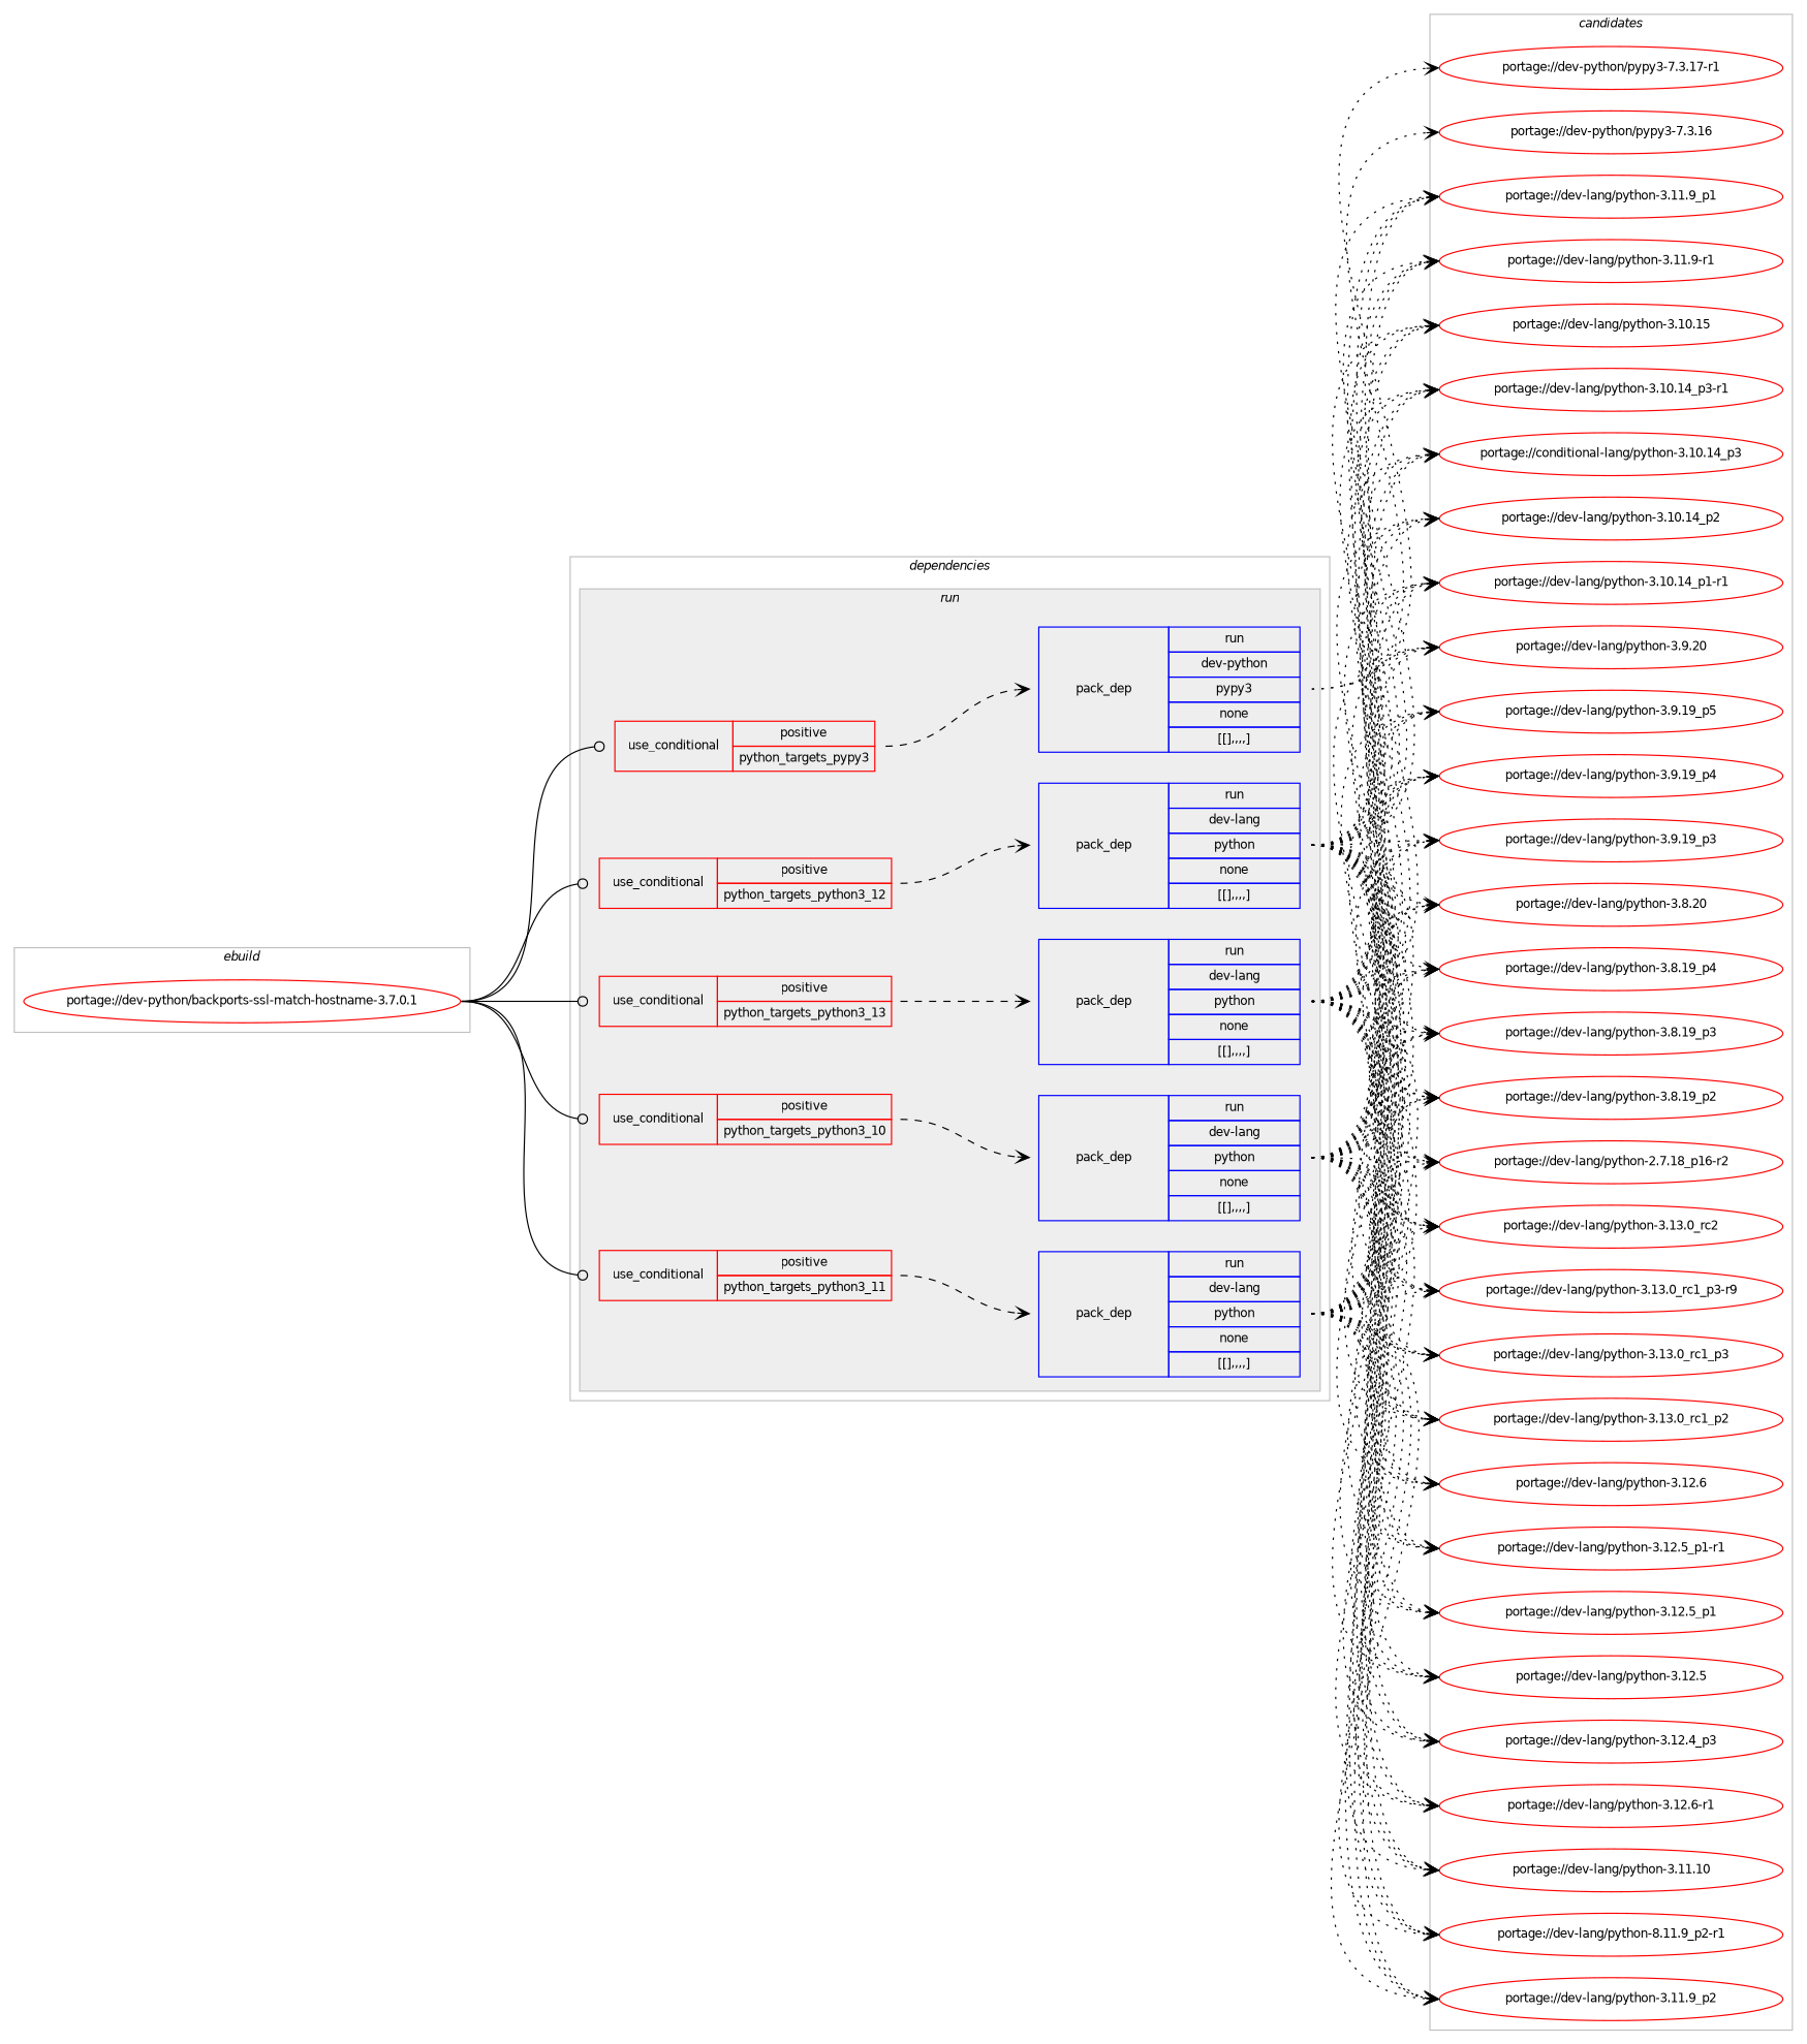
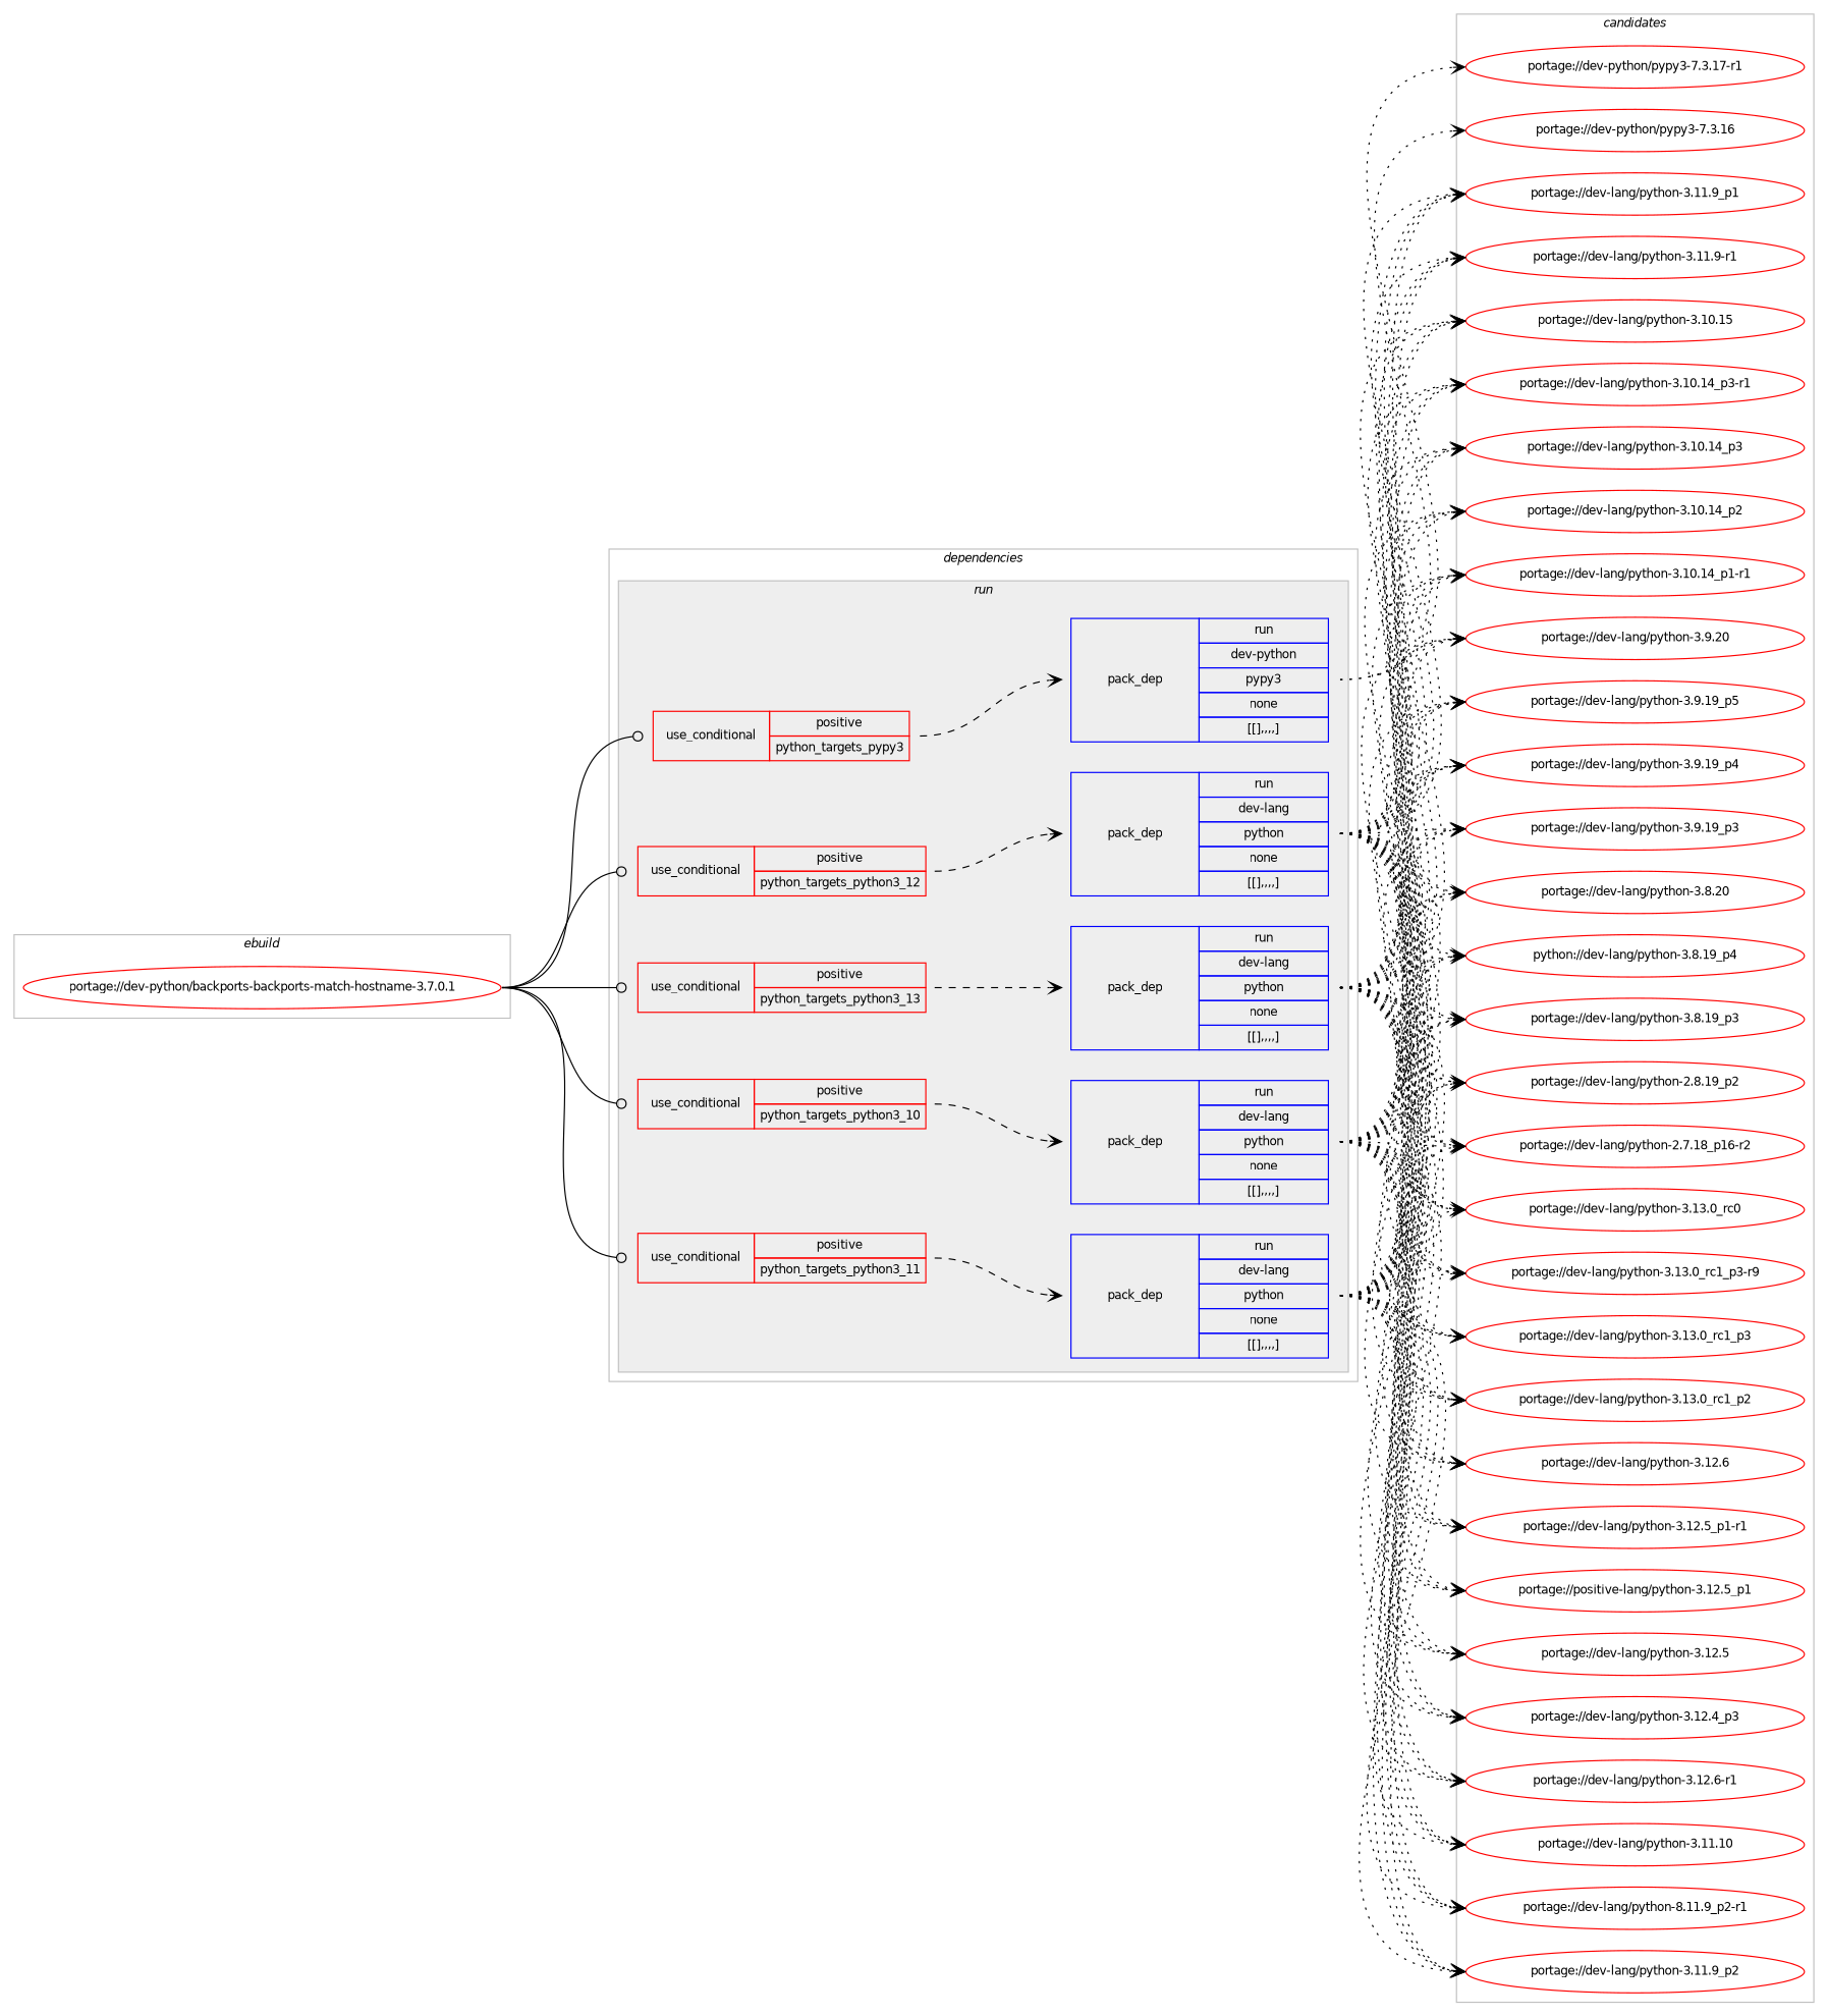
  digraph {
    compound=true
    concentrate=true
    fontname=Helvetica
    fontsize=10
    newrank=true
    rankdir=LR
    ranksep=1.5
    node [color=red fontname=Helvetica fontsize=10]
    edge [arrowhead=vee headport=w style=dotted tailport=e weight=100]
-   n1 [label="portage://dev-python/backports-ssl-match-hostname-3.7.0.1" width=4]
+   n1 [label="portage://dev-python/backports-backports-match-hostname-3.7.0.1" width=4]
    n2 [color=blue label=<<TABLE BORDER="0" CELLBORDER="1" CELLSPACING="0" CELLPADDING="4" WIDTH="220"><TR><TD ROWSPAN="6" CELLPADDING="30">pack_dep</TD></TR><TR><TD WIDTH="110">run</TD></TR><TR><TD>dev-python</TD></TR><TR><TD>pypy3</TD></TR><TR><TD>none</TD></TR><TR><TD>[[],,,,]</TD></TR></TABLE>> shape=none]
    n3 [label=<<TABLE BORDER="0" CELLBORDER="1" CELLSPACING="0" CELLPADDING="4"><TR><TD ROWSPAN="3" CELLPADDING="10">use_conditional</TD></TR><TR><TD>positive</TD></TR><TR><TD>python_targets_pypy3</TD></TR></TABLE>> shape=none]
    n4 [color=blue label=<<TABLE BORDER="0" CELLBORDER="1" CELLSPACING="0" CELLPADDING="4" WIDTH="220"><TR><TD ROWSPAN="6" CELLPADDING="30">pack_dep</TD></TR><TR><TD WIDTH="110">run</TD></TR><TR><TD>dev-lang</TD></TR><TR><TD>python</TD></TR><TR><TD>none</TD></TR><TR><TD>[[],,,,]</TD></TR></TABLE>> shape=none]
    n5 [label=<<TABLE BORDER="0" CELLBORDER="1" CELLSPACING="0" CELLPADDING="4"><TR><TD ROWSPAN="3" CELLPADDING="10">use_conditional</TD></TR><TR><TD>positive</TD></TR><TR><TD>python_targets_python3_10</TD></TR></TABLE>> shape=none]
    n6 [color=blue label=<<TABLE BORDER="0" CELLBORDER="1" CELLSPACING="0" CELLPADDING="4" WIDTH="220"><TR><TD ROWSPAN="6" CELLPADDING="30">pack_dep</TD></TR><TR><TD WIDTH="110">run</TD></TR><TR><TD>dev-lang</TD></TR><TR><TD>python</TD></TR><TR><TD>none</TD></TR><TR><TD>[[],,,,]</TD></TR></TABLE>> shape=none]
    n7 [label=<<TABLE BORDER="0" CELLBORDER="1" CELLSPACING="0" CELLPADDING="4"><TR><TD ROWSPAN="3" CELLPADDING="10">use_conditional</TD></TR><TR><TD>positive</TD></TR><TR><TD>python_targets_python3_11</TD></TR></TABLE>> shape=none]
    n8 [color=blue label=<<TABLE BORDER="0" CELLBORDER="1" CELLSPACING="0" CELLPADDING="4" WIDTH="220"><TR><TD ROWSPAN="6" CELLPADDING="30">pack_dep</TD></TR><TR><TD WIDTH="110">run</TD></TR><TR><TD>dev-lang</TD></TR><TR><TD>python</TD></TR><TR><TD>none</TD></TR><TR><TD>[[],,,,]</TD></TR></TABLE>> shape=none]
    n9 [label=<<TABLE BORDER="0" CELLBORDER="1" CELLSPACING="0" CELLPADDING="4"><TR><TD ROWSPAN="3" CELLPADDING="10">use_conditional</TD></TR><TR><TD>positive</TD></TR><TR><TD>python_targets_python3_12</TD></TR></TABLE>> shape=none]
    n10 [color=blue label=<<TABLE BORDER="0" CELLBORDER="1" CELLSPACING="0" CELLPADDING="4" WIDTH="220"><TR><TD ROWSPAN="6" CELLPADDING="30">pack_dep</TD></TR><TR><TD WIDTH="110">run</TD></TR><TR><TD>dev-lang</TD></TR><TR><TD>python</TD></TR><TR><TD>none</TD></TR><TR><TD>[[],,,,]</TD></TR></TABLE>> shape=none]
    n11 [label=<<TABLE BORDER="0" CELLBORDER="1" CELLSPACING="0" CELLPADDING="4"><TR><TD ROWSPAN="3" CELLPADDING="10">use_conditional</TD></TR><TR><TD>positive</TD></TR><TR><TD>python_targets_python3_13</TD></TR></TABLE>> shape=none]
    n12 [label="portage://dev-python/pypy3-7.3.17-r1" width=4]
    n13 [label="portage://dev-python/pypy3-7.3.16" width=4]
-   n14 [label="portage://dev-lang/python-3.13.0_rc2" width=4]
+   n14 [label="portage://dev-lang/python-3.13.0_rc0" width=4]
    n15 [label="portage://dev-lang/python-3.13.0_rc1_p3-r9" width=4]
    n16 [label="portage://dev-lang/python-3.13.0_rc1_p3" width=4]
    n17 [label="portage://dev-lang/python-3.13.0_rc1_p2" width=4]
    n18 [label="portage://dev-lang/python-3.12.6" width=4]
    n19 [label="portage://dev-lang/python-3.12.5_p1-r1" width=4]
-   n20 [label="portage://dev-lang/python-3.12.5_p1" width=4]
+   n20 [label="portage://positive-lang/python-3.12.5_p1" width=4]
    n21 [label="portage://dev-lang/python-3.12.5" width=4]
    n22 [label="portage://dev-lang/python-3.12.4_p3" width=4]
    n23 [label="portage://dev-lang/python-3.12.6-r1" width=4]
    n24 [label="portage://dev-lang/python-3.11.10" width=4]
    n25 [label="portage://dev-lang/python-8.11.9_p2-r1" width=4]
    n26 [label="portage://dev-lang/python-3.11.9_p2" width=4]
    n27 [label="portage://dev-lang/python-3.11.9_p1" width=4]
    n28 [label="portage://dev-lang/python-3.11.9-r1" width=4]
    n29 [label="portage://dev-lang/python-3.10.15" width=4]
    n30 [label="portage://dev-lang/python-3.10.14_p3-r1" width=4]
-   n31 [label="portage://conditional-lang/python-3.10.14_p3" width=4]
+   n31 [label="portage://dev-lang/python-3.10.14_p3" width=4]
    n32 [label="portage://dev-lang/python-3.10.14_p2" width=4]
    n33 [label="portage://dev-lang/python-3.10.14_p1-r1" width=4]
    n34 [label="portage://dev-lang/python-3.9.20" width=4]
    n35 [label="portage://dev-lang/python-3.9.19_p5" width=4]
    n36 [label="portage://dev-lang/python-3.9.19_p4" width=4]
    n37 [label="portage://dev-lang/python-3.9.19_p3" width=4]
    n38 [label="portage://dev-lang/python-3.8.20" width=4]
-   n39 [label="portage://dev-lang/python-3.8.19_p4" width=4]
+   n39 [label="python://dev-lang/python-3.8.19_p4" width=4]
    n40 [label="portage://dev-lang/python-3.8.19_p3" width=4]
-   n41 [label="portage://dev-lang/python-3.8.19_p2" width=4]
+   n41 [label="portage://dev-lang/python-2.8.19_p2" width=4]
    n42 [label="portage://dev-lang/python-2.7.18_p16-r2" width=4]
    subgraph cluster_1 {
      color=gray
      label=<<i>ebuild</i>>
      n1
    }
    subgraph cluster_2 {
      color=gray
      label=<<i>dependencies</i>>
      subgraph cluster_3 {
        color=gray
        fillcolor="#eeeeee"
        label=<<i>compile</i>>
        style=filled
      }
      subgraph cluster_4 {
        color=gray
        fillcolor="#eeeeee"
        label=<<i>compile and run</i>>
        style=filled
      }
      subgraph cluster_5 {
        color=gray
        fillcolor="#eeeeee"
        label=<<i>run</i>>
        style=filled
        subgraph sub_6 {
          color=gray
          fillcolor="#eeeeee"
          label=<<i>run</i>>
          style=filled
          n3
          subgraph sub_7 {
            color=gray
            fillcolor="#eeeeee"
            label=<<i>run</i>>
            style=filled
            n2
          }
        }
        subgraph sub_8 {
          color=gray
          fillcolor="#eeeeee"
          label=<<i>run</i>>
          style=filled
          n5
          subgraph sub_9 {
            color=gray
            fillcolor="#eeeeee"
            label=<<i>run</i>>
            style=filled
            n4
          }
        }
        subgraph sub_10 {
          color=gray
          fillcolor="#eeeeee"
          label=<<i>run</i>>
          style=filled
          n7
          subgraph sub_11 {
            color=gray
            fillcolor="#eeeeee"
            label=<<i>run</i>>
            style=filled
            n6
          }
        }
        subgraph sub_12 {
          color=gray
          fillcolor="#eeeeee"
          label=<<i>run</i>>
          style=filled
          n9
          subgraph sub_13 {
            color=gray
            fillcolor="#eeeeee"
            label=<<i>run</i>>
            style=filled
            n8
          }
        }
        subgraph sub_14 {
          color=gray
          fillcolor="#eeeeee"
          label=<<i>run</i>>
          style=filled
          n11
          subgraph sub_15 {
            color=gray
            fillcolor="#eeeeee"
            label=<<i>run</i>>
            style=filled
            n10
          }
        }
      }
    }
    subgraph cluster_16 {
      color=gray
      label=<<i>candidates</i>>
      rank=same
      subgraph sub_17 {
        color=black
        label=<<i>candidates</i>>
        nodesep=1
        rank=same
        n12
        n13
      }
      subgraph sub_18 {
        color=black
        label=<<i>candidates</i>>
        nodesep=1
        rank=same
        n14
        n15
        n16
        n17
        n18
        n19
        n20
        n21
        n22
        n23
        n24
        n25
        n26
        n27
        n28
        n29
        n30
        n31
        n32
        n33
        n34
        n35
        n36
        n37
        n38
        n39
        n40
        n41
        n42
      }
      subgraph sub_19 {
        color=black
        label=<<i>candidates</i>>
        nodesep=1
        rank=same
        n14
        n15
        n16
        n17
        n18
        n19
        n20
        n21
        n22
        n23
        n24
        n25
        n26
        n27
        n28
        n29
        n30
        n31
        n32
        n33
        n34
        n35
        n36
        n37
        n38
        n39
        n40
        n41
        n42
      }
      subgraph sub_20 {
        color=black
        label=<<i>candidates</i>>
        nodesep=1
        rank=same
        n14
        n15
        n16
        n17
        n18
        n19
        n20
        n21
        n22
        n23
        n24
        n25
        n26
        n27
        n28
        n29
        n30
        n31
        n32
        n33
        n34
        n35
        n36
        n37
        n38
        n39
        n40
        n41
        n42
      }
      subgraph sub_21 {
        color=black
        label=<<i>candidates</i>>
        nodesep=1
        rank=same
        n14
        n15
        n16
        n17
        n18
        n19
        n20
        n21
        n22
        n23
        n24
        n25
        n26
        n27
        n28
        n29
        n30
        n31
        n32
        n33
        n34
        n35
        n36
        n37
        n38
        n39
        n40
        n41
        n42
      }
    }
    n1 -> n3 [arrowhead=odot style=solid weight=20]
    n1 -> n5 [arrowhead=odot style=solid weight=20]
    n1 -> n7 [arrowhead=odot style=solid weight=20]
    n1 -> n9 [arrowhead=odot style=solid weight=20]
    n1 -> n11 [arrowhead=odot style=solid weight=20]
    n2 -> n12
    n2 -> n13
    n3 -> n2 [style=dashed weight=20]
    n4 -> n14
    n4 -> n15
    n4 -> n16
    n4 -> n17
    n4 -> n18
    n4 -> n19
    n4 -> n20
    n4 -> n21
    n4 -> n22
    n4 -> n23
    n4 -> n24
    n4 -> n25
    n4 -> n26
    n4 -> n27
    n4 -> n28
    n4 -> n29
    n4 -> n30
    n4 -> n31
    n4 -> n32
    n4 -> n33
    n4 -> n34
    n4 -> n35
    n4 -> n36
    n4 -> n37
    n4 -> n38
    n4 -> n39
    n4 -> n40
    n4 -> n41
    n4 -> n42
    n5 -> n4 [style=dashed weight=20]
    n6 -> n14
    n6 -> n15
    n6 -> n16
    n6 -> n17
    n6 -> n18
    n6 -> n19
    n6 -> n20
    n6 -> n21
    n6 -> n22
    n6 -> n23
    n6 -> n24
    n6 -> n25
    n6 -> n26
    n6 -> n27
    n6 -> n28
    n6 -> n29
    n6 -> n30
    n6 -> n31
    n6 -> n32
    n6 -> n33
    n6 -> n34
    n6 -> n35
    n6 -> n36
    n6 -> n37
    n6 -> n38
    n6 -> n39
    n6 -> n40
    n6 -> n41
    n6 -> n42
    n7 -> n6 [style=dashed weight=20]
    n8 -> n14
    n8 -> n15
    n8 -> n16
    n8 -> n17
    n8 -> n18
    n8 -> n19
    n8 -> n20
    n8 -> n21
    n8 -> n22
    n8 -> n23
    n8 -> n24
    n8 -> n25
    n8 -> n26
    n8 -> n27
    n8 -> n28
    n8 -> n29
    n8 -> n30
    n8 -> n31
    n8 -> n32
    n8 -> n33
    n8 -> n34
    n8 -> n35
    n8 -> n36
    n8 -> n37
    n8 -> n38
    n8 -> n39
    n8 -> n40
    n8 -> n41
    n8 -> n42
    n9 -> n8 [style=dashed weight=20]
    n10 -> n14
    n10 -> n15
    n10 -> n16
    n10 -> n17
    n10 -> n18
    n10 -> n19
    n10 -> n20
    n10 -> n21
    n10 -> n22
    n10 -> n23
    n10 -> n24
    n10 -> n25
    n10 -> n26
    n10 -> n27
    n10 -> n28
    n10 -> n29
    n10 -> n30
    n10 -> n31
    n10 -> n32
    n10 -> n33
    n10 -> n34
    n10 -> n35
    n10 -> n36
    n10 -> n37
    n10 -> n38
    n10 -> n39
    n10 -> n40
    n10 -> n41
    n10 -> n42
    n11 -> n10 [style=dashed weight=20]
  }
